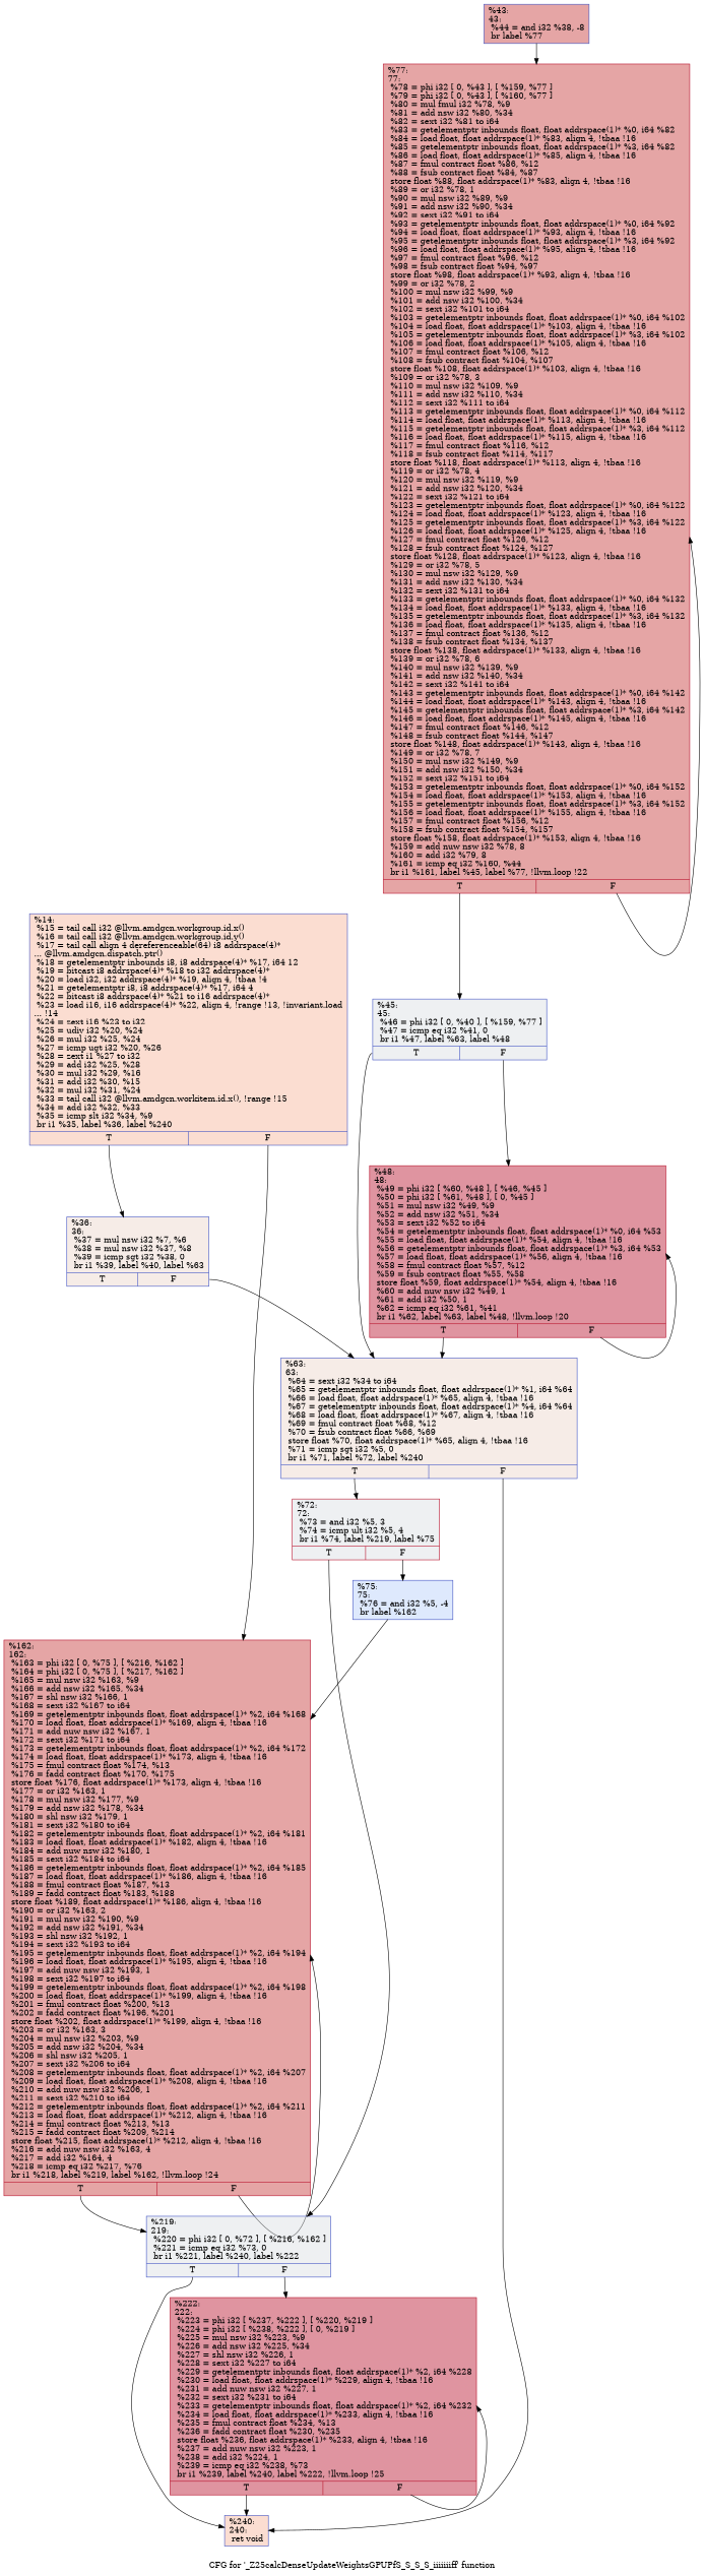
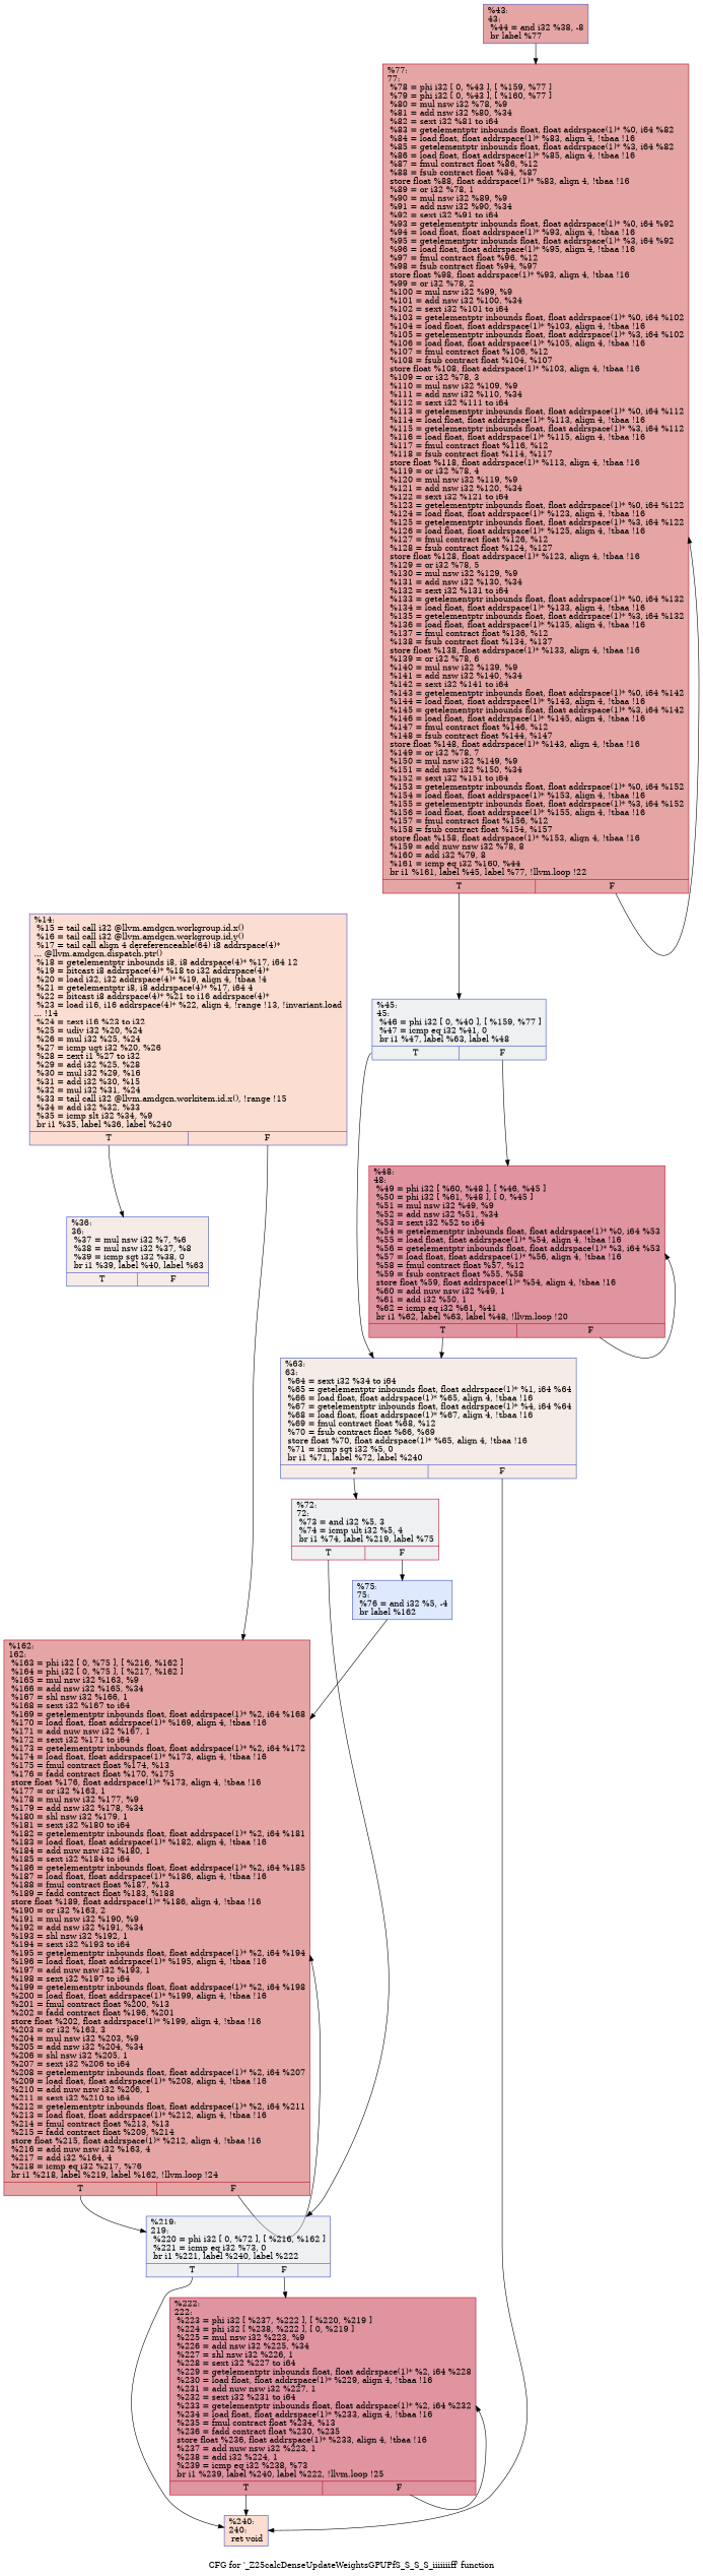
  digraph {
    label="CFG for '_Z25calcDenseUpdateWeightsGPUPfS_S_S_S_iiiiiiiff' function"
    node [color="#3d50c3ff" fillcolor="#c5333470" shape=record style=filled]
    edge [tailport=s0]
    n1 [fillcolor="#f7b39670" label="{%14:\l  %15 = tail call i32 @llvm.amdgcn.workgroup.id.x()\l  %16 = tail call i32 @llvm.amdgcn.workgroup.id.y()\l  %17 = tail call align 4 dereferenceable(64) i8 addrspace(4)*\l... @llvm.amdgcn.dispatch.ptr()\l  %18 = getelementptr inbounds i8, i8 addrspace(4)* %17, i64 12\l  %19 = bitcast i8 addrspace(4)* %18 to i32 addrspace(4)*\l  %20 = load i32, i32 addrspace(4)* %19, align 4, !tbaa !4\l  %21 = getelementptr i8, i8 addrspace(4)* %17, i64 4\l  %22 = bitcast i8 addrspace(4)* %21 to i16 addrspace(4)*\l  %23 = load i16, i16 addrspace(4)* %22, align 4, !range !13, !invariant.load\l... !14\l  %24 = zext i16 %23 to i32\l  %25 = udiv i32 %20, %24\l  %26 = mul i32 %25, %24\l  %27 = icmp ugt i32 %20, %26\l  %28 = zext i1 %27 to i32\l  %29 = add i32 %25, %28\l  %30 = mul i32 %29, %16\l  %31 = add i32 %30, %15\l  %32 = mul i32 %31, %24\l  %33 = tail call i32 @llvm.amdgcn.workitem.id.x(), !range !15\l  %34 = add i32 %32, %33\l  %35 = icmp slt i32 %34, %9\l  br i1 %35, label %36, label %240\l|{<s0>T|<s1>F}}"]
    n2 [fillcolor="#ead5c970" label="{%36:\l36:                                               \l  %37 = mul nsw i32 %7, %6\l  %38 = mul nsw i32 %37, %8\l  %39 = icmp sgt i32 %38, 0\l  br i1 %39, label %40, label %63\l|{<s0>T|<s1>F}}"]
    n3 [color="#b70d28ff" label="{%162:\l162:                                              \l  %163 = phi i32 [ 0, %75 ], [ %216, %162 ]\l  %164 = phi i32 [ 0, %75 ], [ %217, %162 ]\l  %165 = mul nsw i32 %163, %9\l  %166 = add nsw i32 %165, %34\l  %167 = shl nsw i32 %166, 1\l  %168 = sext i32 %167 to i64\l  %169 = getelementptr inbounds float, float addrspace(1)* %2, i64 %168\l  %170 = load float, float addrspace(1)* %169, align 4, !tbaa !16\l  %171 = add nuw nsw i32 %167, 1\l  %172 = sext i32 %171 to i64\l  %173 = getelementptr inbounds float, float addrspace(1)* %2, i64 %172\l  %174 = load float, float addrspace(1)* %173, align 4, !tbaa !16\l  %175 = fmul contract float %174, %13\l  %176 = fadd contract float %170, %175\l  store float %176, float addrspace(1)* %173, align 4, !tbaa !16\l  %177 = or i32 %163, 1\l  %178 = mul nsw i32 %177, %9\l  %179 = add nsw i32 %178, %34\l  %180 = shl nsw i32 %179, 1\l  %181 = sext i32 %180 to i64\l  %182 = getelementptr inbounds float, float addrspace(1)* %2, i64 %181\l  %183 = load float, float addrspace(1)* %182, align 4, !tbaa !16\l  %184 = add nuw nsw i32 %180, 1\l  %185 = sext i32 %184 to i64\l  %186 = getelementptr inbounds float, float addrspace(1)* %2, i64 %185\l  %187 = load float, float addrspace(1)* %186, align 4, !tbaa !16\l  %188 = fmul contract float %187, %13\l  %189 = fadd contract float %183, %188\l  store float %189, float addrspace(1)* %186, align 4, !tbaa !16\l  %190 = or i32 %163, 2\l  %191 = mul nsw i32 %190, %9\l  %192 = add nsw i32 %191, %34\l  %193 = shl nsw i32 %192, 1\l  %194 = sext i32 %193 to i64\l  %195 = getelementptr inbounds float, float addrspace(1)* %2, i64 %194\l  %196 = load float, float addrspace(1)* %195, align 4, !tbaa !16\l  %197 = add nuw nsw i32 %193, 1\l  %198 = sext i32 %197 to i64\l  %199 = getelementptr inbounds float, float addrspace(1)* %2, i64 %198\l  %200 = load float, float addrspace(1)* %199, align 4, !tbaa !16\l  %201 = fmul contract float %200, %13\l  %202 = fadd contract float %196, %201\l  store float %202, float addrspace(1)* %199, align 4, !tbaa !16\l  %203 = or i32 %163, 3\l  %204 = mul nsw i32 %203, %9\l  %205 = add nsw i32 %204, %34\l  %206 = shl nsw i32 %205, 1\l  %207 = sext i32 %206 to i64\l  %208 = getelementptr inbounds float, float addrspace(1)* %2, i64 %207\l  %209 = load float, float addrspace(1)* %208, align 4, !tbaa !16\l  %210 = add nuw nsw i32 %206, 1\l  %211 = sext i32 %210 to i64\l  %212 = getelementptr inbounds float, float addrspace(1)* %2, i64 %211\l  %213 = load float, float addrspace(1)* %212, align 4, !tbaa !16\l  %214 = fmul contract float %213, %13\l  %215 = fadd contract float %209, %214\l  store float %215, float addrspace(1)* %212, align 4, !tbaa !16\l  %216 = add nuw nsw i32 %163, 4\l  %217 = add i32 %164, 4\l  %218 = icmp eq i32 %217, %76\l  br i1 %218, label %219, label %162, !llvm.loop !24\l|{<s0>T|<s1>F}}"]
    n4 [fillcolor="#ead5c970" label="{%63:\l63:                                               \l  %64 = sext i32 %34 to i64\l  %65 = getelementptr inbounds float, float addrspace(1)* %1, i64 %64\l  %66 = load float, float addrspace(1)* %65, align 4, !tbaa !16\l  %67 = getelementptr inbounds float, float addrspace(1)* %4, i64 %64\l  %68 = load float, float addrspace(1)* %67, align 4, !tbaa !16\l  %69 = fmul contract float %68, %12\l  %70 = fsub contract float %66, %69\l  store float %70, float addrspace(1)* %65, align 4, !tbaa !16\l  %71 = icmp sgt i32 %5, 0\l  br i1 %71, label %72, label %240\l|{<s0>T|<s1>F}}"]
    n5 [fillcolor="#f7b39670" label="{%240:\l240:                                              \l  ret void\l}"]
    n6 [color="#b70d28ff" fillcolor="#d9dce170" label="{%72:\l72:                                               \l  %73 = and i32 %5, 3\l  %74 = icmp ult i32 %5, 4\l  br i1 %74, label %219, label %75\l|{<s0>T|<s1>F}}"]
    n7 [fillcolor="#d9dce170" label="{%45:\l45:                                               \l  %46 = phi i32 [ 0, %40 ], [ %159, %77 ]\l  %47 = icmp eq i32 %41, 0\l  br i1 %47, label %63, label %48\l|{<s0>T|<s1>F}}"]
    n8 [color="#b70d28ff" fillcolor="#b70d2870" label="{%48:\l48:                                               \l  %49 = phi i32 [ %60, %48 ], [ %46, %45 ]\l  %50 = phi i32 [ %61, %48 ], [ 0, %45 ]\l  %51 = mul nsw i32 %49, %9\l  %52 = add nsw i32 %51, %34\l  %53 = sext i32 %52 to i64\l  %54 = getelementptr inbounds float, float addrspace(1)* %0, i64 %53\l  %55 = load float, float addrspace(1)* %54, align 4, !tbaa !16\l  %56 = getelementptr inbounds float, float addrspace(1)* %3, i64 %53\l  %57 = load float, float addrspace(1)* %56, align 4, !tbaa !16\l  %58 = fmul contract float %57, %12\l  %59 = fsub contract float %55, %58\l  store float %59, float addrspace(1)* %54, align 4, !tbaa !16\l  %60 = add nuw nsw i32 %49, 1\l  %61 = add i32 %50, 1\l  %62 = icmp eq i32 %61, %41\l  br i1 %62, label %63, label %48, !llvm.loop !20\l|{<s0>T|<s1>F}}"]
    n9 [label="{%43:\l43:                                               \l  %44 = and i32 %38, -8\l  br label %77\l}"]
-   n10 [color="#b70d28ff" label="{%77:\l77:                                               \l  %78 = phi i32 [ 0, %43 ], [ %159, %77 ]\l  %79 = phi i32 [ 0, %43 ], [ %160, %77 ]\l  %80 = mul fmul i32 %78, %9\l  %81 = add nsw i32 %80, %34\l  %82 = sext i32 %81 to i64\l  %83 = getelementptr inbounds float, float addrspace(1)* %0, i64 %82\l  %84 = load float, float addrspace(1)* %83, align 4, !tbaa !16\l  %85 = getelementptr inbounds float, float addrspace(1)* %3, i64 %82\l  %86 = load float, float addrspace(1)* %85, align 4, !tbaa !16\l  %87 = fmul contract float %86, %12\l  %88 = fsub contract float %84, %87\l  store float %88, float addrspace(1)* %83, align 4, !tbaa !16\l  %89 = or i32 %78, 1\l  %90 = mul nsw i32 %89, %9\l  %91 = add nsw i32 %90, %34\l  %92 = sext i32 %91 to i64\l  %93 = getelementptr inbounds float, float addrspace(1)* %0, i64 %92\l  %94 = load float, float addrspace(1)* %93, align 4, !tbaa !16\l  %95 = getelementptr inbounds float, float addrspace(1)* %3, i64 %92\l  %96 = load float, float addrspace(1)* %95, align 4, !tbaa !16\l  %97 = fmul contract float %96, %12\l  %98 = fsub contract float %94, %97\l  store float %98, float addrspace(1)* %93, align 4, !tbaa !16\l  %99 = or i32 %78, 2\l  %100 = mul nsw i32 %99, %9\l  %101 = add nsw i32 %100, %34\l  %102 = sext i32 %101 to i64\l  %103 = getelementptr inbounds float, float addrspace(1)* %0, i64 %102\l  %104 = load float, float addrspace(1)* %103, align 4, !tbaa !16\l  %105 = getelementptr inbounds float, float addrspace(1)* %3, i64 %102\l  %106 = load float, float addrspace(1)* %105, align 4, !tbaa !16\l  %107 = fmul contract float %106, %12\l  %108 = fsub contract float %104, %107\l  store float %108, float addrspace(1)* %103, align 4, !tbaa !16\l  %109 = or i32 %78, 3\l  %110 = mul nsw i32 %109, %9\l  %111 = add nsw i32 %110, %34\l  %112 = sext i32 %111 to i64\l  %113 = getelementptr inbounds float, float addrspace(1)* %0, i64 %112\l  %114 = load float, float addrspace(1)* %113, align 4, !tbaa !16\l  %115 = getelementptr inbounds float, float addrspace(1)* %3, i64 %112\l  %116 = load float, float addrspace(1)* %115, align 4, !tbaa !16\l  %117 = fmul contract float %116, %12\l  %118 = fsub contract float %114, %117\l  store float %118, float addrspace(1)* %113, align 4, !tbaa !16\l  %119 = or i32 %78, 4\l  %120 = mul nsw i32 %119, %9\l  %121 = add nsw i32 %120, %34\l  %122 = sext i32 %121 to i64\l  %123 = getelementptr inbounds float, float addrspace(1)* %0, i64 %122\l  %124 = load float, float addrspace(1)* %123, align 4, !tbaa !16\l  %125 = getelementptr inbounds float, float addrspace(1)* %3, i64 %122\l  %126 = load float, float addrspace(1)* %125, align 4, !tbaa !16\l  %127 = fmul contract float %126, %12\l  %128 = fsub contract float %124, %127\l  store float %128, float addrspace(1)* %123, align 4, !tbaa !16\l  %129 = or i32 %78, 5\l  %130 = mul nsw i32 %129, %9\l  %131 = add nsw i32 %130, %34\l  %132 = sext i32 %131 to i64\l  %133 = getelementptr inbounds float, float addrspace(1)* %0, i64 %132\l  %134 = load float, float addrspace(1)* %133, align 4, !tbaa !16\l  %135 = getelementptr inbounds float, float addrspace(1)* %3, i64 %132\l  %136 = load float, float addrspace(1)* %135, align 4, !tbaa !16\l  %137 = fmul contract float %136, %12\l  %138 = fsub contract float %134, %137\l  store float %138, float addrspace(1)* %133, align 4, !tbaa !16\l  %139 = or i32 %78, 6\l  %140 = mul nsw i32 %139, %9\l  %141 = add nsw i32 %140, %34\l  %142 = sext i32 %141 to i64\l  %143 = getelementptr inbounds float, float addrspace(1)* %0, i64 %142\l  %144 = load float, float addrspace(1)* %143, align 4, !tbaa !16\l  %145 = getelementptr inbounds float, float addrspace(1)* %3, i64 %142\l  %146 = load float, float addrspace(1)* %145, align 4, !tbaa !16\l  %147 = fmul contract float %146, %12\l  %148 = fsub contract float %144, %147\l  store float %148, float addrspace(1)* %143, align 4, !tbaa !16\l  %149 = or i32 %78, 7\l  %150 = mul nsw i32 %149, %9\l  %151 = add nsw i32 %150, %34\l  %152 = sext i32 %151 to i64\l  %153 = getelementptr inbounds float, float addrspace(1)* %0, i64 %152\l  %154 = load float, float addrspace(1)* %153, align 4, !tbaa !16\l  %155 = getelementptr inbounds float, float addrspace(1)* %3, i64 %152\l  %156 = load float, float addrspace(1)* %155, align 4, !tbaa !16\l  %157 = fmul contract float %156, %12\l  %158 = fsub contract float %154, %157\l  store float %158, float addrspace(1)* %153, align 4, !tbaa !16\l  %159 = add nuw nsw i32 %78, 8\l  %160 = add i32 %79, 8\l  %161 = icmp eq i32 %160, %44\l  br i1 %161, label %45, label %77, !llvm.loop !22\l|{<s0>T|<s1>F}}"]
+   n10 [color="#b70d28ff" label="{%77:\l77:                                               \l  %78 = phi i32 [ 0, %43 ], [ %159, %77 ]\l  %79 = phi i32 [ 0, %43 ], [ %160, %77 ]\l  %80 = mul nsw i32 %78, %9\l  %81 = add nsw i32 %80, %34\l  %82 = sext i32 %81 to i64\l  %83 = getelementptr inbounds float, float addrspace(1)* %0, i64 %82\l  %84 = load float, float addrspace(1)* %83, align 4, !tbaa !16\l  %85 = getelementptr inbounds float, float addrspace(1)* %3, i64 %82\l  %86 = load float, float addrspace(1)* %85, align 4, !tbaa !16\l  %87 = fmul contract float %86, %12\l  %88 = fsub contract float %84, %87\l  store float %88, float addrspace(1)* %83, align 4, !tbaa !16\l  %89 = or i32 %78, 1\l  %90 = mul nsw i32 %89, %9\l  %91 = add nsw i32 %90, %34\l  %92 = sext i32 %91 to i64\l  %93 = getelementptr inbounds float, float addrspace(1)* %0, i64 %92\l  %94 = load float, float addrspace(1)* %93, align 4, !tbaa !16\l  %95 = getelementptr inbounds float, float addrspace(1)* %3, i64 %92\l  %96 = load float, float addrspace(1)* %95, align 4, !tbaa !16\l  %97 = fmul contract float %96, %12\l  %98 = fsub contract float %94, %97\l  store float %98, float addrspace(1)* %93, align 4, !tbaa !16\l  %99 = or i32 %78, 2\l  %100 = mul nsw i32 %99, %9\l  %101 = add nsw i32 %100, %34\l  %102 = sext i32 %101 to i64\l  %103 = getelementptr inbounds float, float addrspace(1)* %0, i64 %102\l  %104 = load float, float addrspace(1)* %103, align 4, !tbaa !16\l  %105 = getelementptr inbounds float, float addrspace(1)* %3, i64 %102\l  %106 = load float, float addrspace(1)* %105, align 4, !tbaa !16\l  %107 = fmul contract float %106, %12\l  %108 = fsub contract float %104, %107\l  store float %108, float addrspace(1)* %103, align 4, !tbaa !16\l  %109 = or i32 %78, 3\l  %110 = mul nsw i32 %109, %9\l  %111 = add nsw i32 %110, %34\l  %112 = sext i32 %111 to i64\l  %113 = getelementptr inbounds float, float addrspace(1)* %0, i64 %112\l  %114 = load float, float addrspace(1)* %113, align 4, !tbaa !16\l  %115 = getelementptr inbounds float, float addrspace(1)* %3, i64 %112\l  %116 = load float, float addrspace(1)* %115, align 4, !tbaa !16\l  %117 = fmul contract float %116, %12\l  %118 = fsub contract float %114, %117\l  store float %118, float addrspace(1)* %113, align 4, !tbaa !16\l  %119 = or i32 %78, 4\l  %120 = mul nsw i32 %119, %9\l  %121 = add nsw i32 %120, %34\l  %122 = sext i32 %121 to i64\l  %123 = getelementptr inbounds float, float addrspace(1)* %0, i64 %122\l  %124 = load float, float addrspace(1)* %123, align 4, !tbaa !16\l  %125 = getelementptr inbounds float, float addrspace(1)* %3, i64 %122\l  %126 = load float, float addrspace(1)* %125, align 4, !tbaa !16\l  %127 = fmul contract float %126, %12\l  %128 = fsub contract float %124, %127\l  store float %128, float addrspace(1)* %123, align 4, !tbaa !16\l  %129 = or i32 %78, 5\l  %130 = mul nsw i32 %129, %9\l  %131 = add nsw i32 %130, %34\l  %132 = sext i32 %131 to i64\l  %133 = getelementptr inbounds float, float addrspace(1)* %0, i64 %132\l  %134 = load float, float addrspace(1)* %133, align 4, !tbaa !16\l  %135 = getelementptr inbounds float, float addrspace(1)* %3, i64 %132\l  %136 = load float, float addrspace(1)* %135, align 4, !tbaa !16\l  %137 = fmul contract float %136, %12\l  %138 = fsub contract float %134, %137\l  store float %138, float addrspace(1)* %133, align 4, !tbaa !16\l  %139 = or i32 %78, 6\l  %140 = mul nsw i32 %139, %9\l  %141 = add nsw i32 %140, %34\l  %142 = sext i32 %141 to i64\l  %143 = getelementptr inbounds float, float addrspace(1)* %0, i64 %142\l  %144 = load float, float addrspace(1)* %143, align 4, !tbaa !16\l  %145 = getelementptr inbounds float, float addrspace(1)* %3, i64 %142\l  %146 = load float, float addrspace(1)* %145, align 4, !tbaa !16\l  %147 = fmul contract float %146, %12\l  %148 = fsub contract float %144, %147\l  store float %148, float addrspace(1)* %143, align 4, !tbaa !16\l  %149 = or i32 %78, 7\l  %150 = mul nsw i32 %149, %9\l  %151 = add nsw i32 %150, %34\l  %152 = sext i32 %151 to i64\l  %153 = getelementptr inbounds float, float addrspace(1)* %0, i64 %152\l  %154 = load float, float addrspace(1)* %153, align 4, !tbaa !16\l  %155 = getelementptr inbounds float, float addrspace(1)* %3, i64 %152\l  %156 = load float, float addrspace(1)* %155, align 4, !tbaa !16\l  %157 = fmul contract float %156, %12\l  %158 = fsub contract float %154, %157\l  store float %158, float addrspace(1)* %153, align 4, !tbaa !16\l  %159 = add nuw nsw i32 %78, 8\l  %160 = add i32 %79, 8\l  %161 = icmp eq i32 %160, %44\l  br i1 %161, label %45, label %77, !llvm.loop !22\l|{<s0>T|<s1>F}}"]
    n11 [fillcolor="#d9dce170" label="{%219:\l219:                                              \l  %220 = phi i32 [ 0, %72 ], [ %216, %162 ]\l  %221 = icmp eq i32 %73, 0\l  br i1 %221, label %240, label %222\l|{<s0>T|<s1>F}}"]
    n12 [fillcolor="#b5cdfa70" label="{%75:\l75:                                               \l  %76 = and i32 %5, -4\l  br label %162\l}"]
    n13 [color="#b70d28ff" fillcolor="#b70d2870" label="{%222:\l222:                                              \l  %223 = phi i32 [ %237, %222 ], [ %220, %219 ]\l  %224 = phi i32 [ %238, %222 ], [ 0, %219 ]\l  %225 = mul nsw i32 %223, %9\l  %226 = add nsw i32 %225, %34\l  %227 = shl nsw i32 %226, 1\l  %228 = sext i32 %227 to i64\l  %229 = getelementptr inbounds float, float addrspace(1)* %2, i64 %228\l  %230 = load float, float addrspace(1)* %229, align 4, !tbaa !16\l  %231 = add nuw nsw i32 %227, 1\l  %232 = sext i32 %231 to i64\l  %233 = getelementptr inbounds float, float addrspace(1)* %2, i64 %232\l  %234 = load float, float addrspace(1)* %233, align 4, !tbaa !16\l  %235 = fmul contract float %234, %13\l  %236 = fadd contract float %230, %235\l  store float %236, float addrspace(1)* %233, align 4, !tbaa !16\l  %237 = add nuw nsw i32 %223, 1\l  %238 = add i32 %224, 1\l  %239 = icmp eq i32 %238, %73\l  br i1 %239, label %240, label %222, !llvm.loop !25\l|{<s0>T|<s1>F}}"]
    n1 -> n2
    n1 -> n3 [tailport=s1]
-   n2 -> n4 [tailport=s1]
    n3 -> n3 [tailport=s1]
    n3 -> n11
    n4 -> n5 [tailport=s1]
    n4 -> n6
    n6 -> n11
    n6 -> n12 [tailport=s1]
    n7 -> n4
    n7 -> n8 [tailport=s1]
    n8 -> n4
    n8 -> n8 [tailport=s1]
    n9 -> n10
    n10 -> n7
    n10 -> n10 [tailport=s1]
    n11 -> n5
    n11 -> n13 [tailport=s1]
    n12 -> n3
    n13 -> n5
    n13 -> n13 [tailport=s1]
  }
